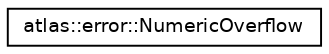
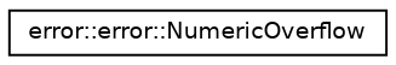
  digraph {
    rankdir=TB
-   n1 [color=black fillcolor=white fontname=Helvetica fontsize=10 height=0.2 label="atlas::error::NumericOverflow" shape=record style=filled width=0.4]
+   n1 [color=black fillcolor=white fontname=Helvetica fontsize=10 height=0.2 label="error::error::NumericOverflow" shape=record style=filled width=0.4]
  }
